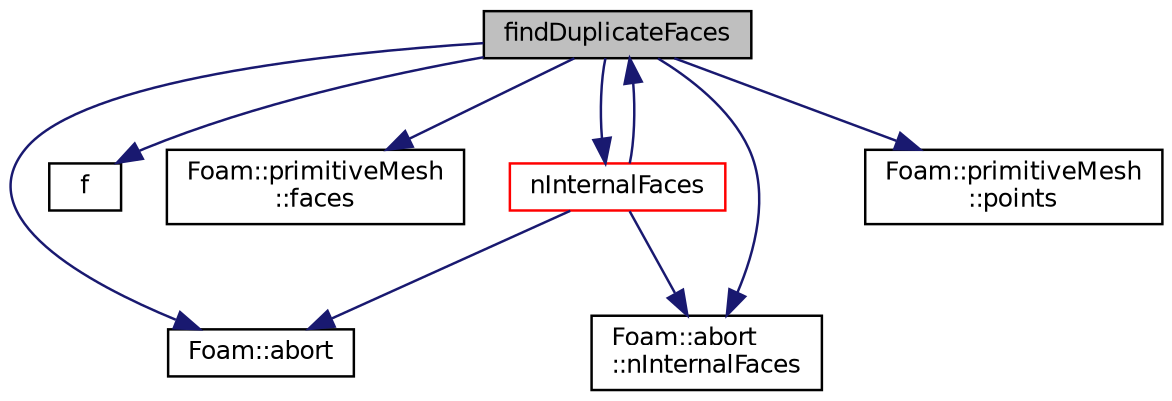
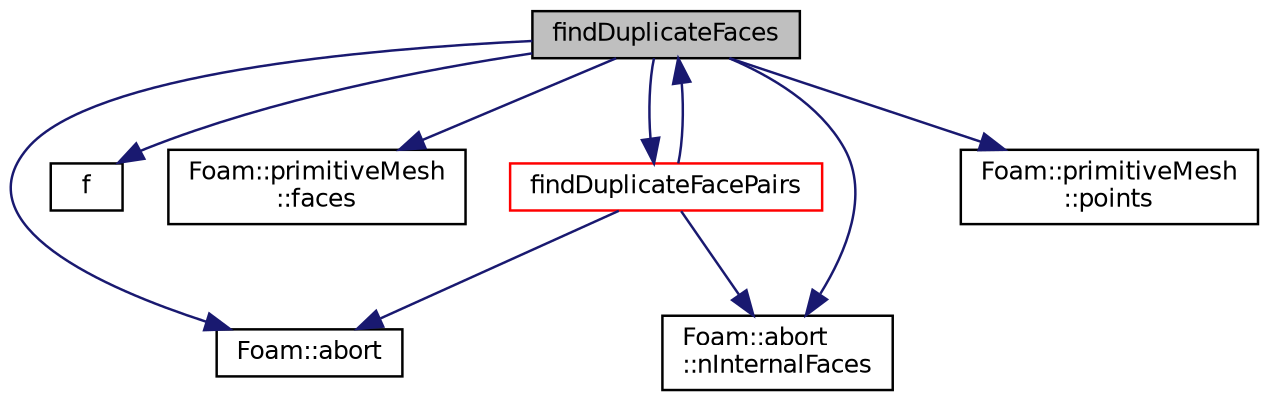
  digraph {
    rankdir=TB
    node [color=black fontname=Helvetica fontsize=10 shape=record]
    edge [color=midnightblue fontname=Helvetica fontsize=10 labelfontname=Helvetica labelfontsize=10 style=solid]
    n1 [fillcolor=grey75 fontcolor=black height=0.2 label=findDuplicateFaces style=filled width=0.4]
    n2 [height=0.2 label="Foam::abort" width=0.4]
    n3 [height=0.2 label=f width=0.4]
    n4 [height=0.2 label="Foam::primitiveMesh\l::faces" width=0.4]
-   n5 [color=red height=0.2 label=nInternalFaces width=0.4]
+   n5 [color=red height=0.2 label=findDuplicateFacePairs width=0.4]
    n6 [height=0.2 label="Foam::abort\l::nInternalFaces" width=0.4]
    n7 [height=0.2 label="Foam::primitiveMesh\l::points" width=0.4]
    n1 -> n2
    n1 -> n3
    n1 -> n4
    n1 -> n5
    n1 -> n6
    n1 -> n7
    n5 -> n1
    n5 -> n2
    n5 -> n6
  }
